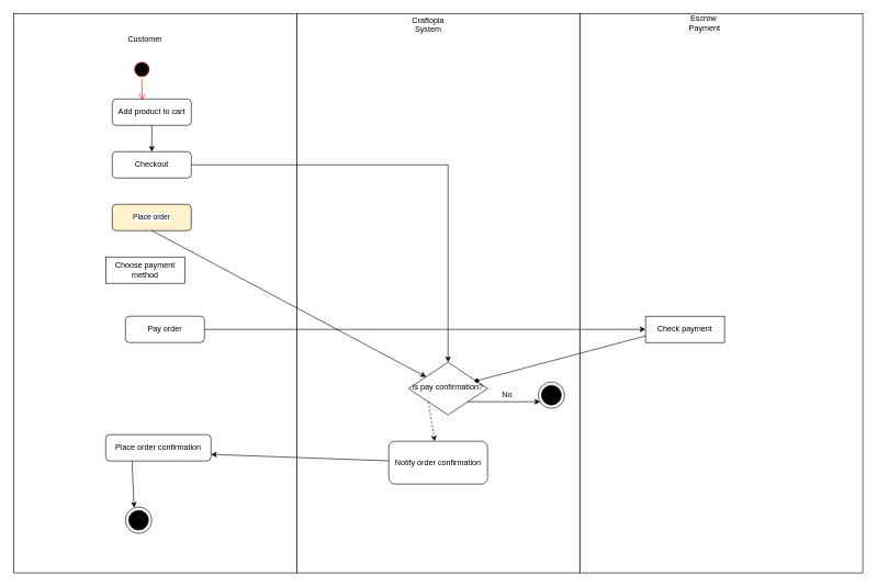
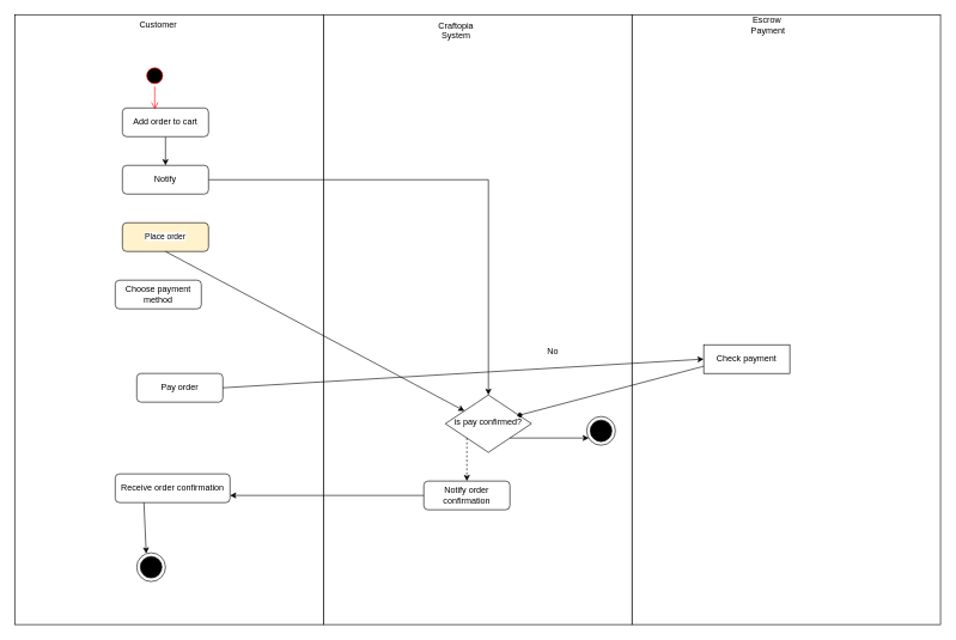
  <mxCell id="0" />
  <mxCell id="1" parent="0" />
  <mxCell id="2" value="" style="rounded=0;whiteSpace=wrap;html=1;" parent="1" vertex="1"><mxGeometry x="880" y="20" width="430" height="850" as="geometry" /></mxCell>
  <mxCell id="3" value="" style="rounded=0;whiteSpace=wrap;html=1;" parent="1" vertex="1"><mxGeometry x="450" y="20" width="430" height="850" as="geometry" /></mxCell>
  <mxCell id="4" value="" style="rounded=0;whiteSpace=wrap;html=1;" parent="1" vertex="1"><mxGeometry x="20" y="20" width="430" height="850" as="geometry" /></mxCell>
  <mxCell id="5" value="" style="edgeStyle=orthogonalEdgeStyle;rounded=0;orthogonalLoop=1;jettySize=auto;html=1;" edge="1" parent="1" source="6" target="31"><mxGeometry relative="1" as="geometry" /></mxCell>
- <mxCell id="6" value="Add product to cart" style="rounded=1;whiteSpace=wrap;html=1;fontSize=12;glass=0;strokeWidth=1;shadow=0;" parent="1" vertex="1"><mxGeometry x="170" y="150" width="120" height="40" as="geometry" /></mxCell>
- <mxCell id="7" value="Craftopia System&lt;div&gt;&lt;br&gt;&lt;/div&gt;" style="text;html=1;align=center;verticalAlign=middle;whiteSpace=wrap;rounded=0;" parent="1" vertex="1"><mxGeometry x="620" y="30" width="60" height="30" as="geometry" /></mxCell>
- <mxCell id="8" value="Customer" style="text;html=1;align=center;verticalAlign=middle;whiteSpace=wrap;rounded=0;" parent="1" vertex="1"><mxGeometry x="190" y="45" width="60" height="30" as="geometry" /></mxCell>
+ <mxCell id="6" value="Add order to cart" style="rounded=1;whiteSpace=wrap;html=1;fontSize=12;glass=0;strokeWidth=1;shadow=0;" parent="1" vertex="1"><mxGeometry x="170" y="150" width="120" height="40" as="geometry" /></mxCell>
+ <mxCell id="7" value="Craftopia System&lt;div&gt;&lt;br&gt;&lt;/div&gt;" style="text;html=1;align=center;verticalAlign=middle;whiteSpace=wrap;rounded=0;" parent="1" vertex="1"><mxGeometry x="605" y="35" width="60" height="30" as="geometry" /></mxCell>
+ <mxCell id="8" value="Customer" style="text;html=1;align=center;verticalAlign=middle;whiteSpace=wrap;rounded=0;" parent="1" vertex="1"><mxGeometry x="190" y="20" width="60" height="30" as="geometry" /></mxCell>
  <mxCell id="9" value="" style="ellipse;html=1;shape=startState;fillColor=#000000;strokeColor=#ff0000;" parent="1" vertex="1"><mxGeometry x="200" y="90" width="30" height="30" as="geometry" /></mxCell>
  <mxCell id="10" value="" style="edgeStyle=orthogonalEdgeStyle;html=1;verticalAlign=bottom;endArrow=open;endSize=8;strokeColor=#ff0000;rounded=0;entryX=0.377;entryY=0.055;entryDx=0;entryDy=0;entryPerimeter=0;" parent="1" source="9" target="6" edge="1"><mxGeometry relative="1" as="geometry"><mxPoint x="220" y="160" as="targetPoint" /></mxGeometry></mxCell>
  <mxCell id="11" value="&lt;span style=&quot;font-size: 11px; text-wrap: nowrap; background-color: rgb(255, 255, 255);&quot;&gt;Place order&lt;/span&gt;" style="rounded=1;whiteSpace=wrap;html=1;fontSize=12;glass=0;strokeWidth=1;shadow=0;fillColor=#fff2cc;" parent="1" vertex="1"><mxGeometry x="170" y="310" width="120" height="40" as="geometry" /></mxCell>
- <mxCell id="12" value="Place order confirmation" style="rounded=1;whiteSpace=wrap;html=1;fontSize=12;glass=0;strokeWidth=1;shadow=0;" parent="1" vertex="1"><mxGeometry x="160" y="660" width="160" height="40" as="geometry" /></mxCell>
+ <mxCell id="12" value="Receive order confirmation" style="rounded=1;whiteSpace=wrap;html=1;fontSize=12;glass=0;strokeWidth=1;shadow=0;" parent="1" vertex="1"><mxGeometry x="160" y="660" width="160" height="40" as="geometry" /></mxCell>
  <mxCell id="13" value="" style="shape=mxgraph.sysml.actFinal;html=1;verticalLabelPosition=bottom;labelBackgroundColor=#ffffff;verticalAlign=top;" parent="1" vertex="1"><mxGeometry x="190" y="770" width="40" height="40" as="geometry" /></mxCell>
  <mxCell id="14" value="" style="endArrow=classic;html=1;rounded=0;exitX=0.25;exitY=1;exitDx=0;exitDy=0;entryX=0.33;entryY=0.025;entryDx=0;entryDy=0;entryPerimeter=0;" parent="1" source="12" target="13" edge="1"><mxGeometry width="50" height="50" relative="1" as="geometry"><mxPoint x="250" y="720" as="sourcePoint" /><mxPoint x="300" y="670" as="targetPoint" /></mxGeometry></mxCell>
  <mxCell id="15" value="&lt;div&gt;&lt;br&gt;&lt;/div&gt;" style="text;html=1;align=center;verticalAlign=middle;whiteSpace=wrap;rounded=0;" parent="1" vertex="1"><mxGeometry x="1060" y="30" width="60" height="30" as="geometry" /></mxCell>
- <mxCell id="16" value="Pay order" style="rounded=1;whiteSpace=wrap;html=1;fontSize=12;glass=0;strokeWidth=1;shadow=0;" parent="1" vertex="1"><mxGeometry x="190" y="480" width="120" height="40" as="geometry" /></mxCell>
+ <mxCell id="16" value="Pay order" style="rounded=1;whiteSpace=wrap;html=1;fontSize=12;glass=0;strokeWidth=1;shadow=0;" parent="1" vertex="1"><mxGeometry x="190" y="520" width="120" height="40" as="geometry" /></mxCell>
  <mxCell id="17" value="" style="endArrow=classic;html=1;rounded=0;exitX=1;exitY=0.5;exitDx=0;exitDy=0;entryX=0;entryY=0.5;entryDx=0;entryDy=0;" parent="1" source="16" target="19" edge="1"><mxGeometry width="50" height="50" relative="1" as="geometry"><mxPoint x="390" y="440" as="sourcePoint" /><mxPoint x="587.2" y="410.56" as="targetPoint" /></mxGeometry></mxCell>
- <mxCell id="18" value="is pay confirmation&lt;span style=&quot;background-color: initial;&quot;&gt;?&lt;/span&gt;" style="rhombus;whiteSpace=wrap;html=1;shadow=0;fontFamily=Helvetica;fontSize=12;align=center;strokeWidth=1;spacing=6;spacingTop=-4;" parent="1" vertex="1"><mxGeometry x="620" y="550" width="120" height="80" as="geometry" /></mxCell>
+ <mxCell id="18" value="is pay confirmed&lt;span style=&quot;background-color: initial;&quot;&gt;?&lt;/span&gt;" style="rhombus;whiteSpace=wrap;html=1;shadow=0;fontFamily=Helvetica;fontSize=12;align=center;strokeWidth=1;spacing=6;spacingTop=-4;" parent="1" vertex="1"><mxGeometry x="620" y="550" width="120" height="80" as="geometry" /></mxCell>
  <mxCell id="19" value="Check payment" style="whiteSpace=wrap;html=1;fontSize=12;glass=0;strokeWidth=1;shadow=0;rounded=0;" parent="1" vertex="1"><mxGeometry x="980" y="480" width="120" height="40" as="geometry" /></mxCell>
  <mxCell id="20" value="&lt;div&gt;Escrow&amp;nbsp;&lt;/div&gt;&lt;div&gt;Payment&lt;/div&gt;" style="text;html=1;align=center;verticalAlign=middle;whiteSpace=wrap;rounded=0;" parent="1" vertex="1"><mxGeometry x="1040" y="20" width="60" height="30" as="geometry" /></mxCell>
- <mxCell id="21" value="Choose payment method" style="whiteSpace=wrap;html=1;fontSize=12;glass=0;strokeWidth=1;shadow=0;rounded=0;" parent="1" vertex="1"><mxGeometry x="160" y="390" width="120" height="40" as="geometry" /></mxCell>
+ <mxCell id="21" value="Choose payment method" style="rounded=1;whiteSpace=wrap;html=1;fontSize=12;glass=0;strokeWidth=1;shadow=0;" parent="1" vertex="1"><mxGeometry x="160" y="390" width="120" height="40" as="geometry" /></mxCell>
  <mxCell id="22" value="" style="endArrow=classic;html=1;rounded=0;exitX=0.5;exitY=1;exitDx=0;exitDy=0;" parent="1" source="11" target="18" edge="1"><mxGeometry width="50" height="50" relative="1" as="geometry"><mxPoint x="230" y="310" as="sourcePoint" /><mxPoint x="180" y="360" as="targetPoint" /></mxGeometry></mxCell>
  <mxCell id="23" value="" style="endArrow=diamond;html=1;rounded=0;exitX=0;exitY=0.75;exitDx=0;exitDy=0;entryX=0.833;entryY=0.363;entryDx=0;entryDy=0;entryPerimeter=0;" parent="1" source="19" target="18" edge="1"><mxGeometry width="50" height="50" relative="1" as="geometry"><mxPoint x="780" y="610" as="sourcePoint" /><mxPoint x="830" y="560" as="targetPoint" /></mxGeometry></mxCell>
  <mxCell id="24" value="" style="shape=mxgraph.sysml.actFinal;html=1;verticalLabelPosition=bottom;labelBackgroundColor=#ffffff;verticalAlign=top;" parent="1" vertex="1"><mxGeometry x="817" y="580" width="40" height="40" as="geometry" /></mxCell>
  <mxCell id="25" value="" style="endArrow=classic;html=1;rounded=0;exitX=1;exitY=1;exitDx=0;exitDy=0;" parent="1" source="18" edge="1"><mxGeometry width="50" height="50" relative="1" as="geometry"><mxPoint x="750" y="650" as="sourcePoint" /><mxPoint x="820" y="610" as="targetPoint" /></mxGeometry></mxCell>
- <mxCell id="26" value="No" style="text;html=1;align=center;verticalAlign=middle;whiteSpace=wrap;rounded=0;" parent="1" vertex="1"><mxGeometry x="740" y="585" width="60" height="30" as="geometry" /></mxCell>
+ <mxCell id="26" value="No" style="text;html=1;align=center;verticalAlign=middle;whiteSpace=wrap;rounded=0;" parent="1" vertex="1"><mxGeometry x="740" y="475" width="60" height="30" as="geometry" /></mxCell>
  <mxCell id="27" value="" style="endArrow=classic;html=1;rounded=0;exitX=0;exitY=1;exitDx=0;exitDy=0;dashed=1;" parent="1" source="18" target="28" edge="1"><mxGeometry width="50" height="50" relative="1" as="geometry"><mxPoint x="510" y="680" as="sourcePoint" /><mxPoint x="580" y="630" as="targetPoint" /></mxGeometry></mxCell>
- <mxCell id="28" value="Notify order confirmation" style="rounded=1;whiteSpace=wrap;html=1;fontSize=12;glass=0;strokeWidth=1;shadow=0;" parent="1" vertex="1"><mxGeometry x="590" y="670" width="150" height="65" as="geometry" /></mxCell>
+ <mxCell id="28" value="Notify order confirmation" style="rounded=1;whiteSpace=wrap;html=1;fontSize=12;glass=0;strokeWidth=1;shadow=0;" parent="1" vertex="1"><mxGeometry x="590" y="670" width="120" height="40" as="geometry" /></mxCell>
  <mxCell id="29" value="" style="endArrow=classic;html=1;rounded=0;entryX=1;entryY=0.75;entryDx=0;entryDy=0;" parent="1" source="28" target="12" edge="1"><mxGeometry width="50" height="50" relative="1" as="geometry"><mxPoint x="420" y="710" as="sourcePoint" /><mxPoint x="470" y="660" as="targetPoint" /></mxGeometry></mxCell>
  <mxCell id="30" value="" style="edgeStyle=orthogonalEdgeStyle;rounded=0;orthogonalLoop=1;jettySize=auto;html=1;" edge="1" parent="1" source="31" target="18"><mxGeometry relative="1" as="geometry" /></mxCell>
- <mxCell id="31" value="Checkout" style="rounded=1;whiteSpace=wrap;html=1;fontSize=12;glass=0;strokeWidth=1;shadow=0;" vertex="1" parent="1"><mxGeometry x="170" y="230" width="120" height="40" as="geometry" /></mxCell>
+ <mxCell id="31" value="Notify" style="rounded=1;whiteSpace=wrap;html=1;fontSize=12;glass=0;strokeWidth=1;shadow=0;" vertex="1" parent="1"><mxGeometry x="170" y="230" width="120" height="40" as="geometry" /></mxCell>
